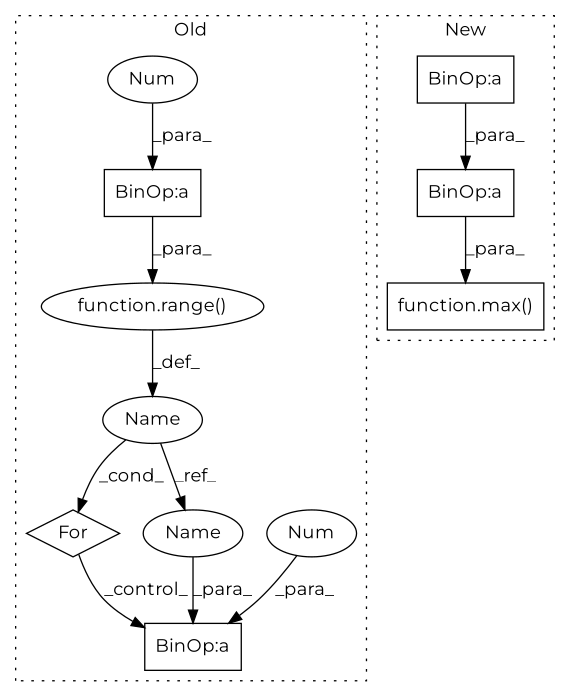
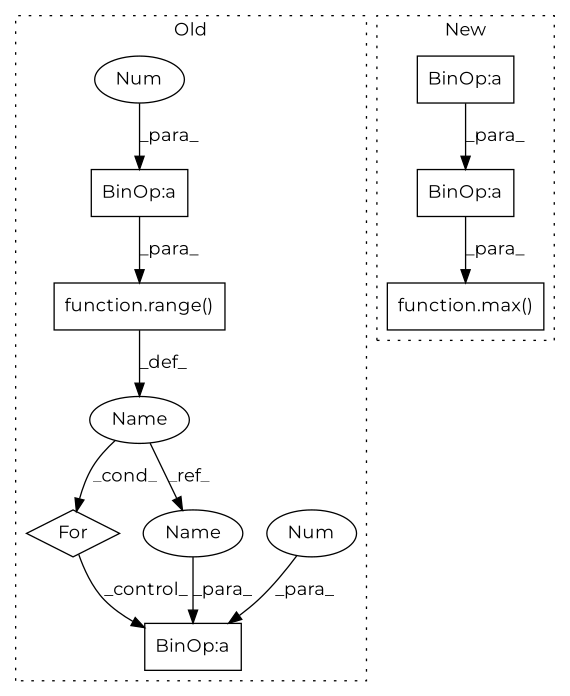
  digraph {
    fontname=Montserrat
    node [a=82 l=1 shape=box fontname=Montserrat]
    edge [fontname=Montserrat]
-   n1 [a=75 l="6,1" label="function.range()" s="27095,27112" shape=ellipse]
+   n1 [a=75 l="6,1" label="function.range()" s="27095,27112"]
    n2 [a=107 l="4,14" label=For s="27086,27113" shape=diamond]
    n3 [label="BinOp:a" s=27142]
    n4 [a=76 label=Num s=27143 shape=ellipse]
    n5 [a=87 label=Name s=27090 shape=ellipse]
    n6 [label="BinOp:a" s=27109]
    n7 [a=76 label=Num s=27110 shape=ellipse]
    n8 [a=87 label=Name s=27141 shape=ellipse]
    n9 [a=75 l="4,1" label="function.max()" s="20031,20079"]
    n10 [l=3 label="BinOp:a" s=20061]
    n11 [l=3 label="BinOp:a" s=20074]
    subgraph cluster_1 {
      label=Old
      style=dotted
      n1
      n2
      n3
      n4
      n5
      n6
      n7
      n8
    }
    subgraph cluster_2 {
      label=New
      style=dotted
      n9
      n10
      n11
    }
    n1 -> n5 [label=_def_]
    n2 -> n3 [label=_control_]
    n4 -> n3 [label=_para_]
    n5 -> n2 [label=_cond_]
    n5 -> n8 [label=_ref_]
    n6 -> n1 [label=_para_]
    n7 -> n6 [label=_para_]
    n8 -> n3 [label=_para_]
    n10 -> n9 [label=_para_]
    n11 -> n10 [label=_para_]
  }
